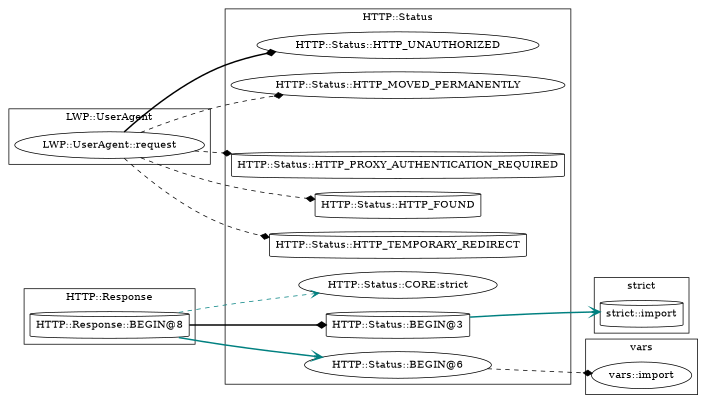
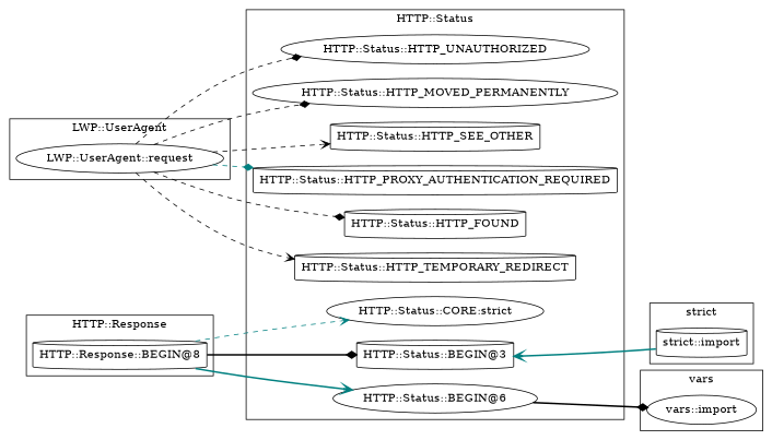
  digraph {
    rankdir=LR
    node [shape=cylinder]
    edge [arrowhead=diamond color=black style=dashed]
    "LWP::UserAgent::request" [shape=ellipse]
    "vars::import" [shape=ellipse]
    "HTTP::Response::BEGIN@8"
    "HTTP::Status::HTTP_PROXY_AUTHENTICATION_REQUIRED"
    "HTTP::Status::HTTP_FOUND"
    "HTTP::Status::BEGIN@3"
    "HTTP::Status::HTTP_TEMPORARY_REDIRECT"
    "HTTP::Status::HTTP_UNAUTHORIZED" [shape=ellipse]
    n9 [label="HTTP::Status::CORE:strict" shape=ellipse]
    "HTTP::Status::HTTP_MOVED_PERMANENTLY" [shape=ellipse]
+   "HTTP::Status::HTTP_SEE_OTHER"
    "HTTP::Status::BEGIN@6" [shape=ellipse]
    "strict::import"
    subgraph cluster_1 {
      label="LWP::UserAgent"
      "LWP::UserAgent::request"
    }
    subgraph cluster_2 {
      label=vars
      "vars::import"
    }
    subgraph cluster_3 {
      label="HTTP::Response"
      "HTTP::Response::BEGIN@8"
    }
    subgraph cluster_4 {
      label="HTTP::Status"
      "HTTP::Status::HTTP_PROXY_AUTHENTICATION_REQUIRED"
      "HTTP::Status::HTTP_FOUND"
      "HTTP::Status::BEGIN@3"
      "HTTP::Status::HTTP_TEMPORARY_REDIRECT"
      "HTTP::Status::HTTP_UNAUTHORIZED"
      n9
      "HTTP::Status::HTTP_MOVED_PERMANENTLY"
+     "HTTP::Status::HTTP_SEE_OTHER"
      "HTTP::Status::BEGIN@6"
    }
    subgraph cluster_5 {
      label="strict"
      "strict::import"
    }
-   "LWP::UserAgent::request" -> "HTTP::Status::HTTP_PROXY_AUTHENTICATION_REQUIRED"
+   "LWP::UserAgent::request" -> "HTTP::Status::HTTP_PROXY_AUTHENTICATION_REQUIRED" [color=teal]
    "LWP::UserAgent::request" -> "HTTP::Status::HTTP_FOUND"
-   "LWP::UserAgent::request" -> "HTTP::Status::HTTP_TEMPORARY_REDIRECT"
-   "LWP::UserAgent::request" -> "HTTP::Status::HTTP_UNAUTHORIZED" [style=bold]
+   "LWP::UserAgent::request" -> "HTTP::Status::HTTP_TEMPORARY_REDIRECT" [arrowhead=vee]
+   "LWP::UserAgent::request" -> "HTTP::Status::HTTP_UNAUTHORIZED"
    "LWP::UserAgent::request" -> "HTTP::Status::HTTP_MOVED_PERMANENTLY"
+   "LWP::UserAgent::request" -> "HTTP::Status::HTTP_SEE_OTHER" [arrowhead=vee]
    "HTTP::Response::BEGIN@8" -> "HTTP::Status::BEGIN@3" [style=bold]
    "HTTP::Response::BEGIN@8" -> n9 [arrowhead=vee color=teal]
    "HTTP::Response::BEGIN@8" -> "HTTP::Status::BEGIN@6" [arrowhead=vee color=teal style=bold]
-   "HTTP::Status::BEGIN@3" -> "strict::import" [arrowhead=vee color=teal style=bold]
-   "HTTP::Status::BEGIN@6" -> "vars::import"
+   "strict::import" -> "HTTP::Status::BEGIN@3" [arrowhead=vee color=teal style=bold]
+   "HTTP::Status::BEGIN@6" -> "vars::import" [style=bold]
  }
